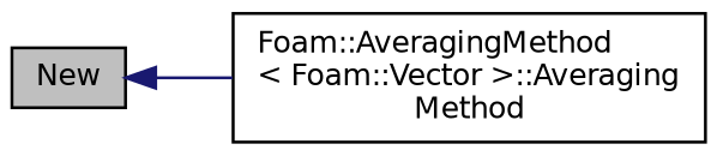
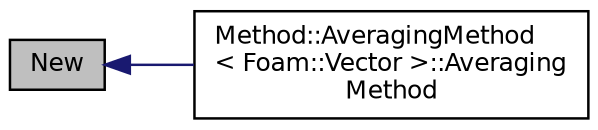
  digraph {
    rankdir=LR
    node [color=black fontname=Helvetica fontsize=10 shape=record]
    n1 [fillcolor=grey75 fontcolor=black height=0.2 label=New style=filled width=0.4]
-   n2 [height=0.2 label="Foam::AveragingMethod\l\< Foam::Vector \>::Averaging\lMethod" width=0.4]
+   n2 [height=0.2 label="Method::AveragingMethod\l\< Foam::Vector \>::Averaging\lMethod" width=0.4]
    n1 -> n2 [color=midnightblue dir=back fontname=Helvetica fontsize=10 labelfontname=Helvetica labelfontsize=10 style=solid]
  }
